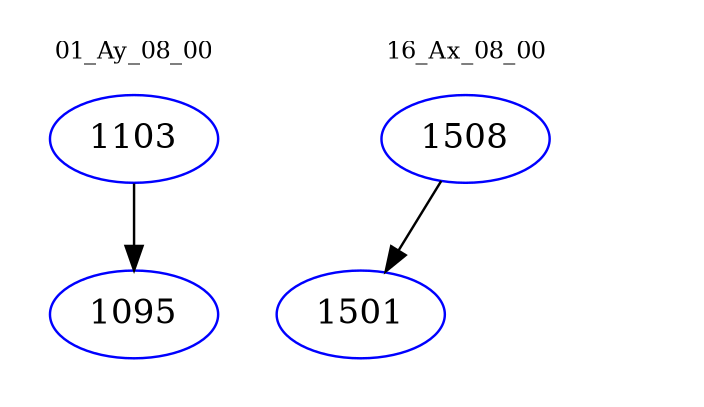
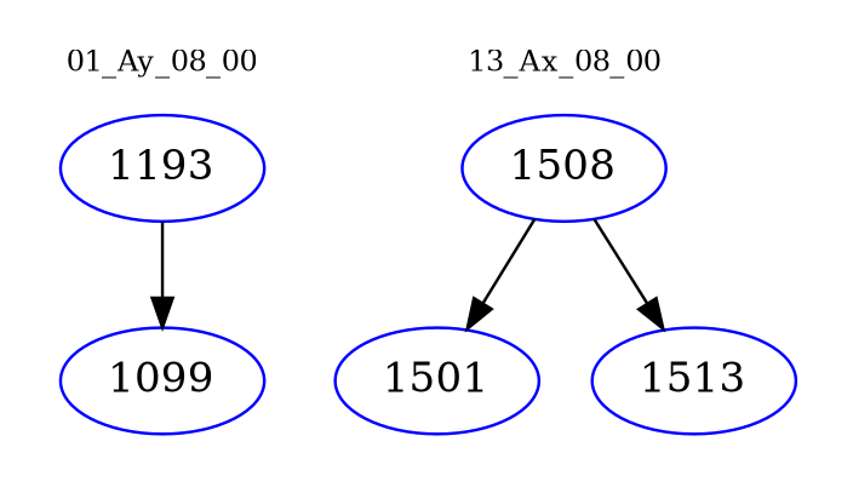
  digraph {
    node [color=blue]
    edge [color=black]
-   n1 [label=1103]
-   n2 [label=1095]
+   n1 [label=1193]
+   n2 [label=1099]
    n3 [label=1508]
    n4 [label=1501]
+   n5 [label=1513]
    subgraph cluster_1 {
      color=white
      fontsize=10
      label="01_Ay_08_00"
      n1
      n2
    }
    subgraph cluster_2 {
      color=white
      fontsize=10
-     label="16_Ax_08_00"
+     label="13_Ax_08_00"
      n3
      n4
+     n5
    }
    n1 -> n2
    n3 -> n4
+   n3 -> n5
  }
